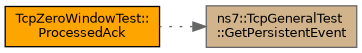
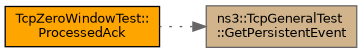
  digraph {
    rankdir=RL
    node [fontname=Helvetica fontsize=10 shape=record style=filled]
-   n1 [color=gray40 fillcolor=tan fontcolor=black height=0.2 label="ns7::TcpGeneralTest\l::GetPersistentEvent" width=0.4]
+   n1 [color=gray40 fillcolor=tan fontcolor=black height=0.2 label="ns3::TcpGeneralTest\l::GetPersistentEvent" width=0.4]
    n2 [color=black fillcolor=orange height=0.2 label="TcpZeroWindowTest::\lProcessedAck" width=0.4]
    n1 -> n2 [color=gray40 dir=back fontname=Helvetica fontsize=10 labelfontname=Helvetica labelfontsize=10 style=dotted]
  }
